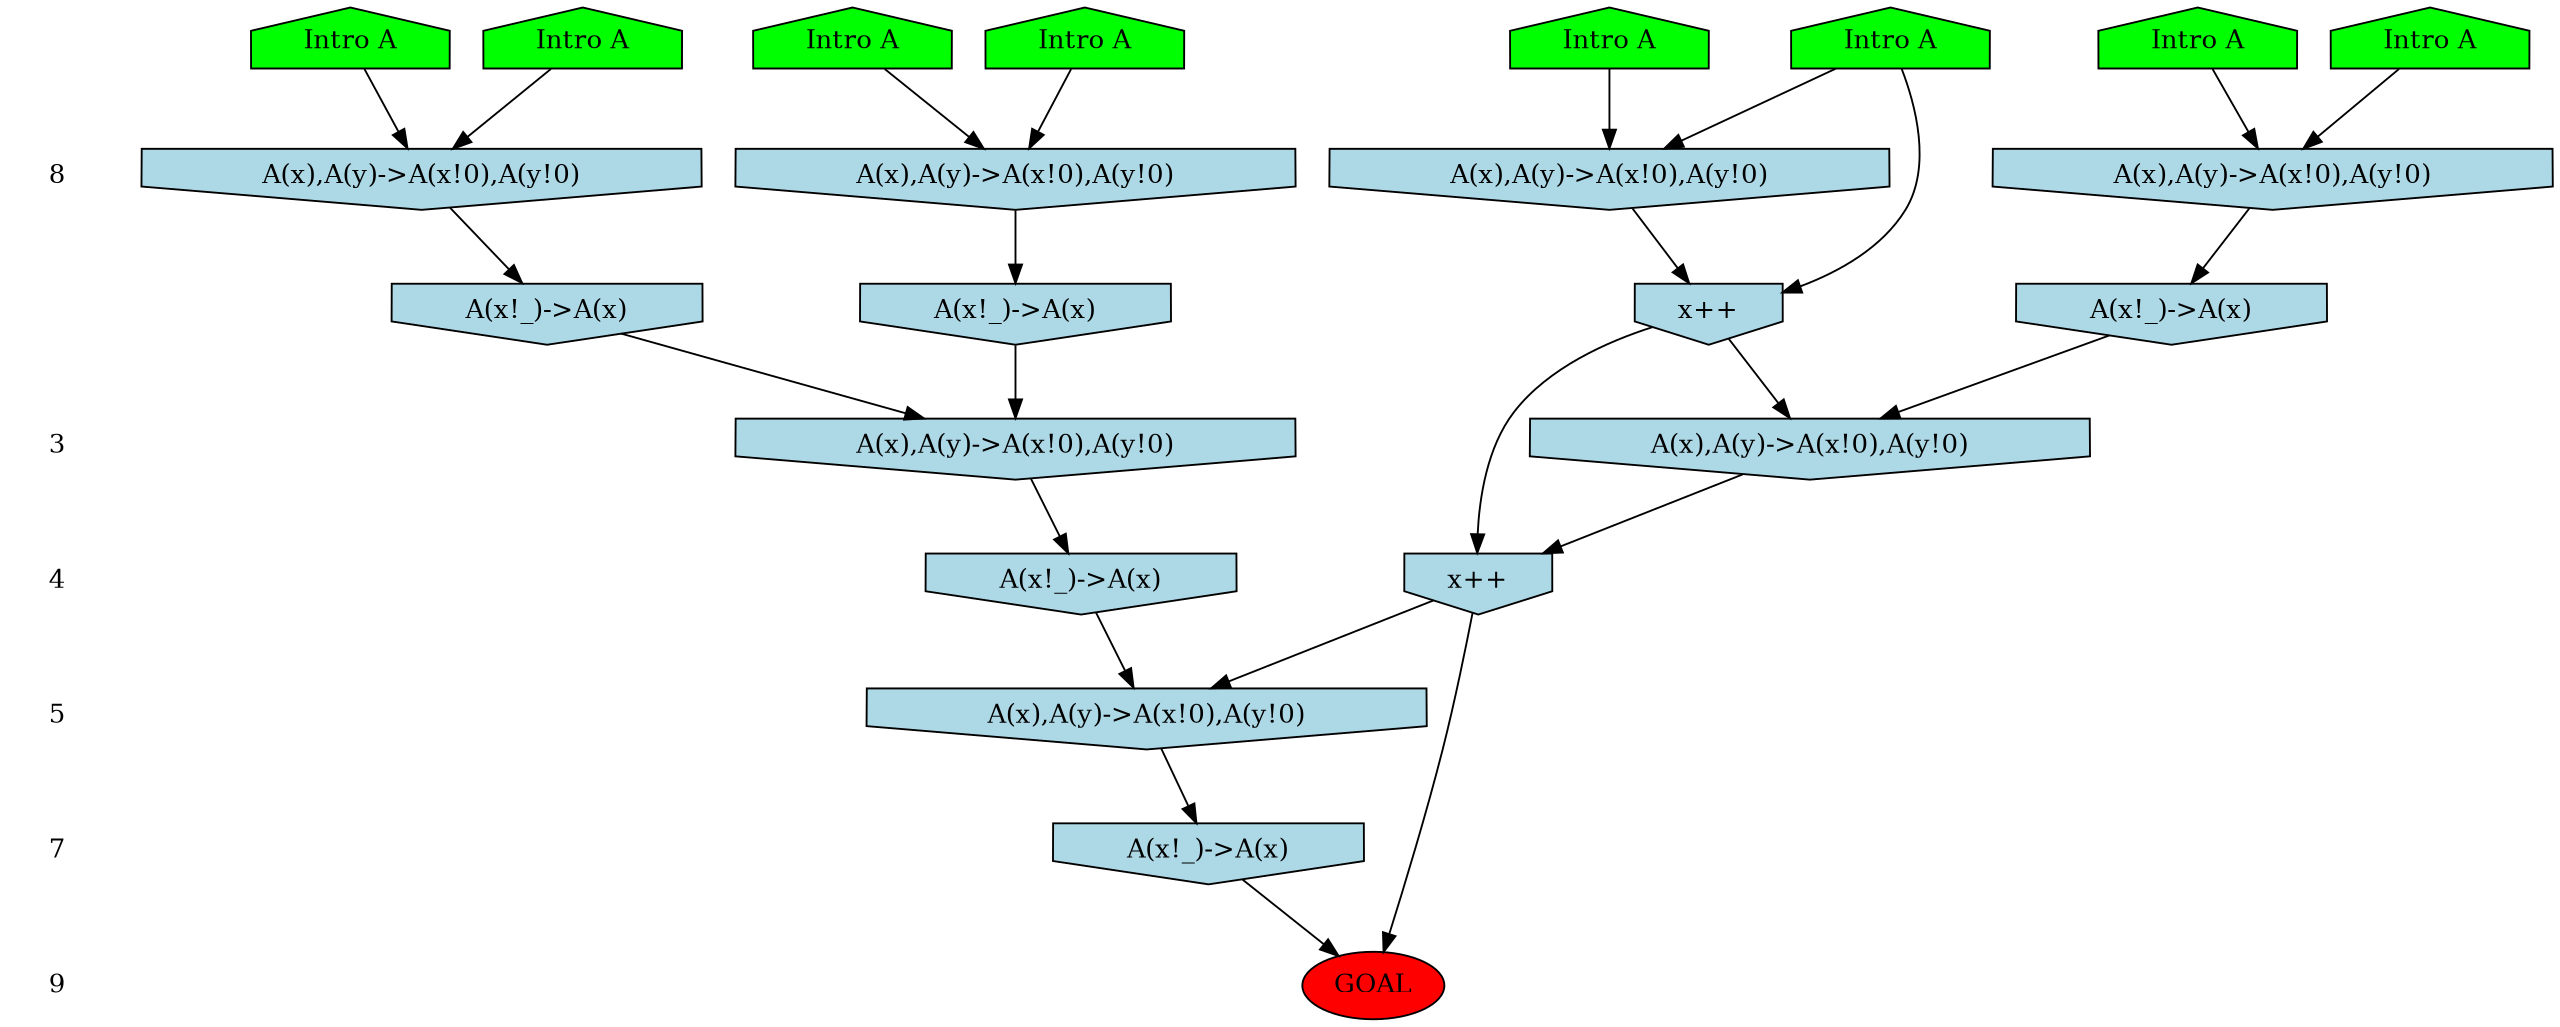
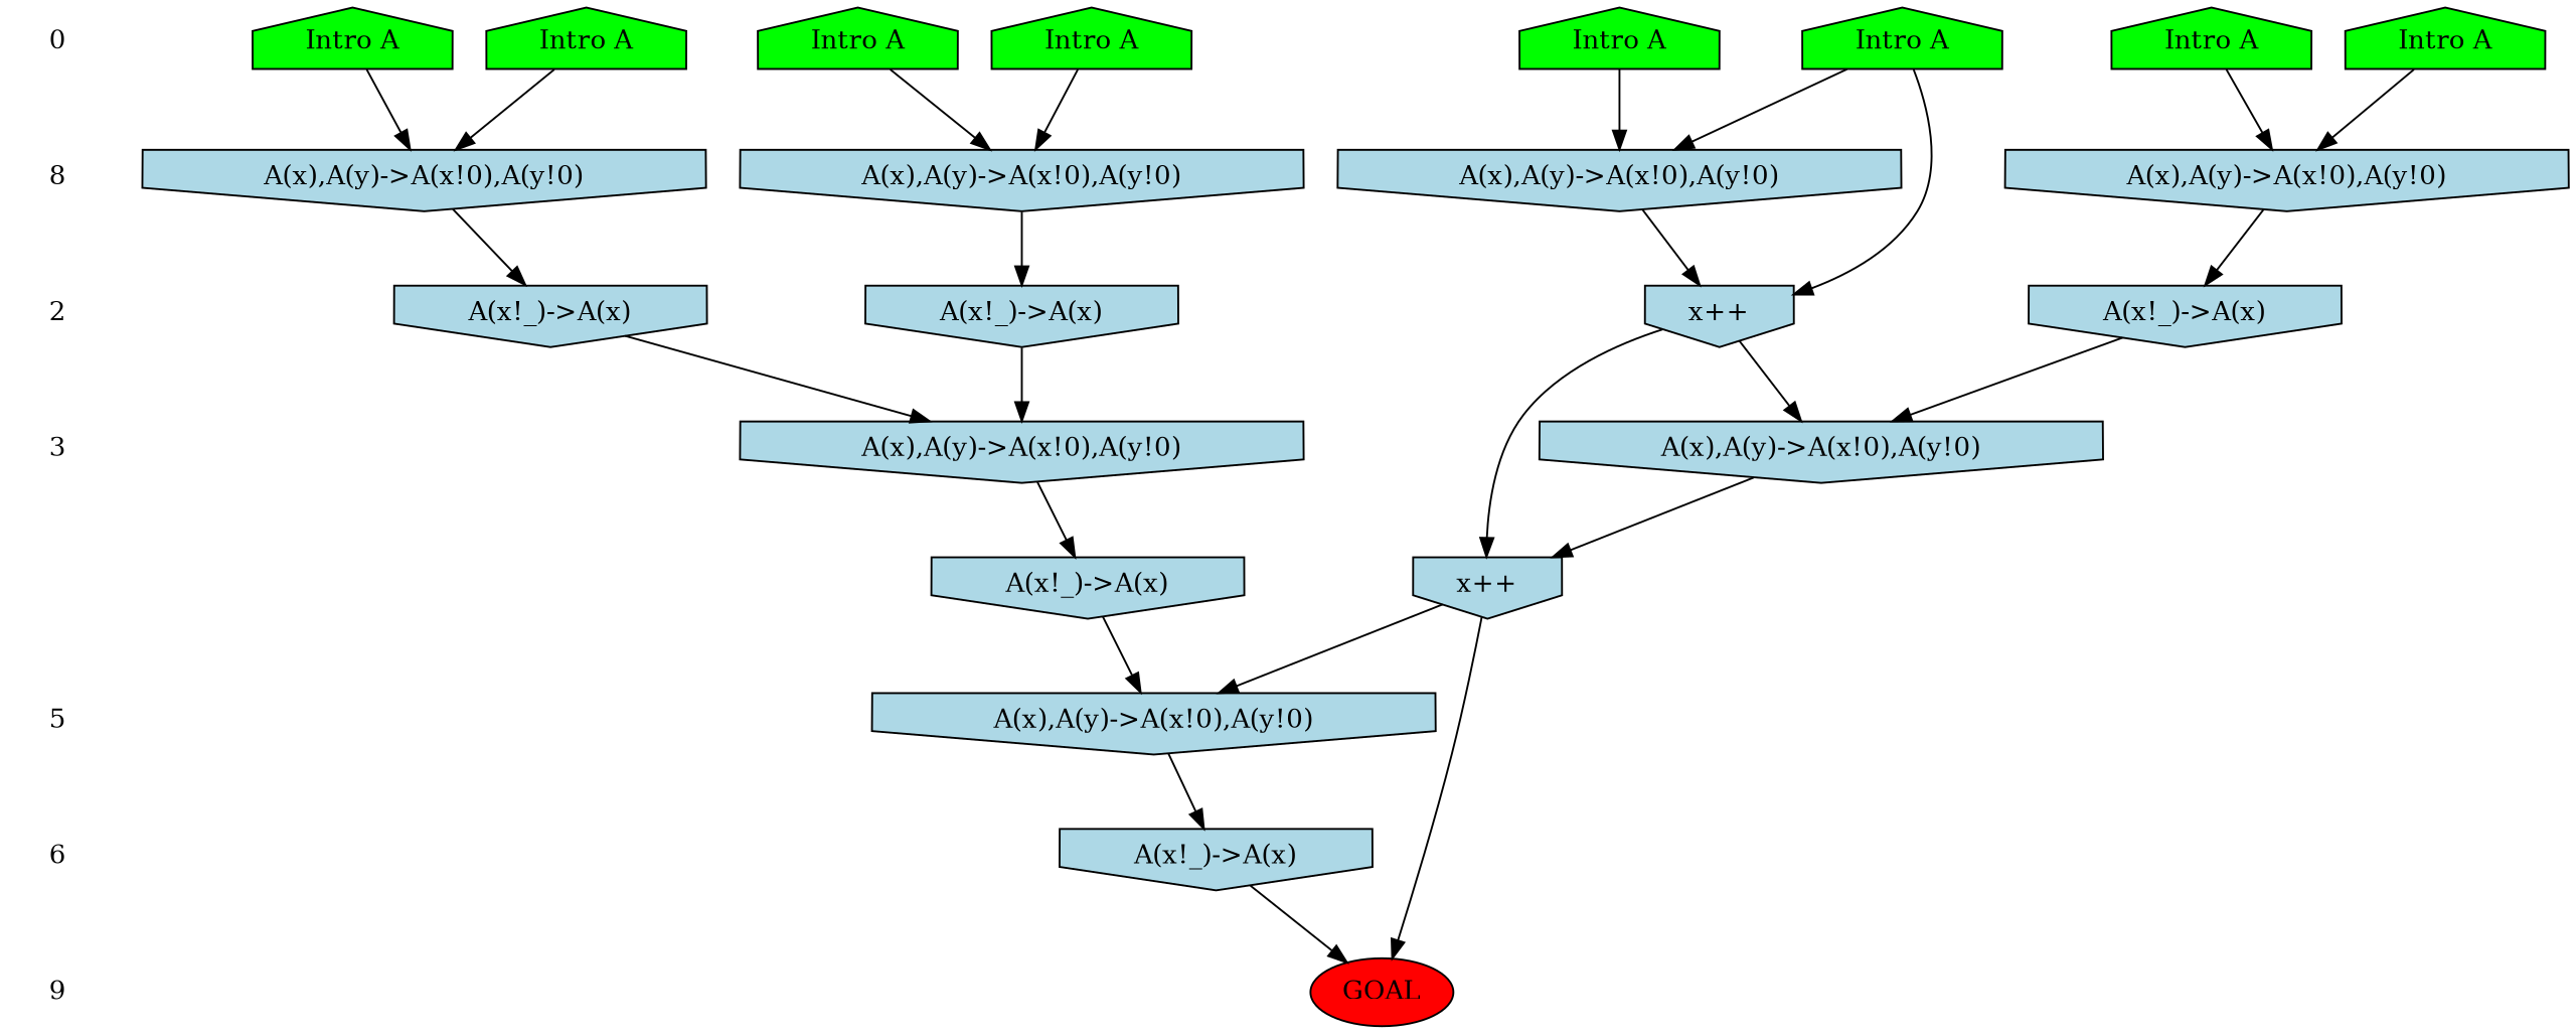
  digraph {
    ranksep=.5
    node [shape=invhouse fillcolor=lightblue style=filled]
+   0 [shape=plaintext fillcolor="" style=""]
    n2 [fillcolor=green label="Intro A" shape=house]
    n3 [fillcolor=green label="Intro A" shape=house]
    n4 [fillcolor=green label="Intro A" shape=house]
    n5 [fillcolor=green label="Intro A" shape=house]
    n6 [fillcolor=green label="Intro A" shape=house]
    n7 [fillcolor=green label="Intro A" shape=house]
    n8 [fillcolor=green label="Intro A" shape=house]
    n9 [fillcolor=green label="Intro A" shape=house]
    n10 [label=8 shape=plaintext fillcolor="" style=""]
    n11 [label="A(x),A(y)->A(x!0),A(y!0)"]
    n12 [label="A(x),A(y)->A(x!0),A(y!0)"]
    n13 [label="A(x),A(y)->A(x!0),A(y!0)"]
    n14 [label="A(x),A(y)->A(x!0),A(y!0)"]
+   2 [shape=plaintext fillcolor="" style=""]
    n16 [label="A(x!_)->A(x)"]
    n17 [label="A(x!_)->A(x)"]
    n18 [label="A(x!_)->A(x)"]
    n19 [label="x++"]
    3 [shape=plaintext fillcolor="" style=""]
    n21 [label="A(x),A(y)->A(x!0),A(y!0)"]
    n22 [label="A(x),A(y)->A(x!0),A(y!0)"]
-   4 [shape=plaintext fillcolor="" style=""]
    n24 [label="A(x!_)->A(x)"]
    n25 [label="x++"]
    5 [shape=plaintext fillcolor="" style=""]
    n27 [label="A(x),A(y)->A(x!0),A(y!0)"]
-   6 [shape=plaintext label=7 fillcolor="" style=""]
+   6 [shape=plaintext fillcolor="" style=""]
    n29 [label="A(x!_)->A(x)"]
    n30 [label=9 shape=plaintext fillcolor="" style=""]
    n31 [fillcolor=red label=GOAL shape=""]
    subgraph sub_1 {
      rank=same
+     0
      n2
      n3
      n4
      n5
      n6
      n7
      n8
      n9
    }
    subgraph sub_2 {
      rank=same
      n10
      n11
      n12
      n13
      n14
    }
    subgraph sub_3 {
      rank=same
+     2
      n16
      n17
      n18
      n19
    }
    subgraph sub_4 {
      rank=same
      3
      n21
      n22
    }
    subgraph sub_5 {
      rank=same
-     4
      n24
      n25
    }
    subgraph sub_6 {
      rank=same
      5
      n27
    }
    subgraph sub_7 {
      rank=same
      6
      n29
    }
    subgraph sub_8 {
      rank=same
      n30
      n31
    }
+   0 -> n10 [style=invis]
    n2 -> n14
    n3 -> n12
    n4 -> n13
    n4 -> n19
    n5 -> n14
    n6 -> n13
    n7 -> n12
    n8 -> n11
    n9 -> n11
+   n10 -> 2 [style=invis]
    n11 -> n17
    n12 -> n16
    n13 -> n19
    n14 -> n18
+   2 -> 3 [style=invis]
    n16 -> n22
    n17 -> n21
    n18 -> n21
    n19 -> n22
    n19 -> n25
-   3 -> 4 [style=invis]
    n21 -> n24
    n22 -> n25
-   4 -> 5 [style=invis]
    n24 -> n27
    n25 -> n27
    n25 -> n31
    5 -> 6 [style=invis]
    n27 -> n29
    6 -> n30 [style=invis]
    n29 -> n31
  }
